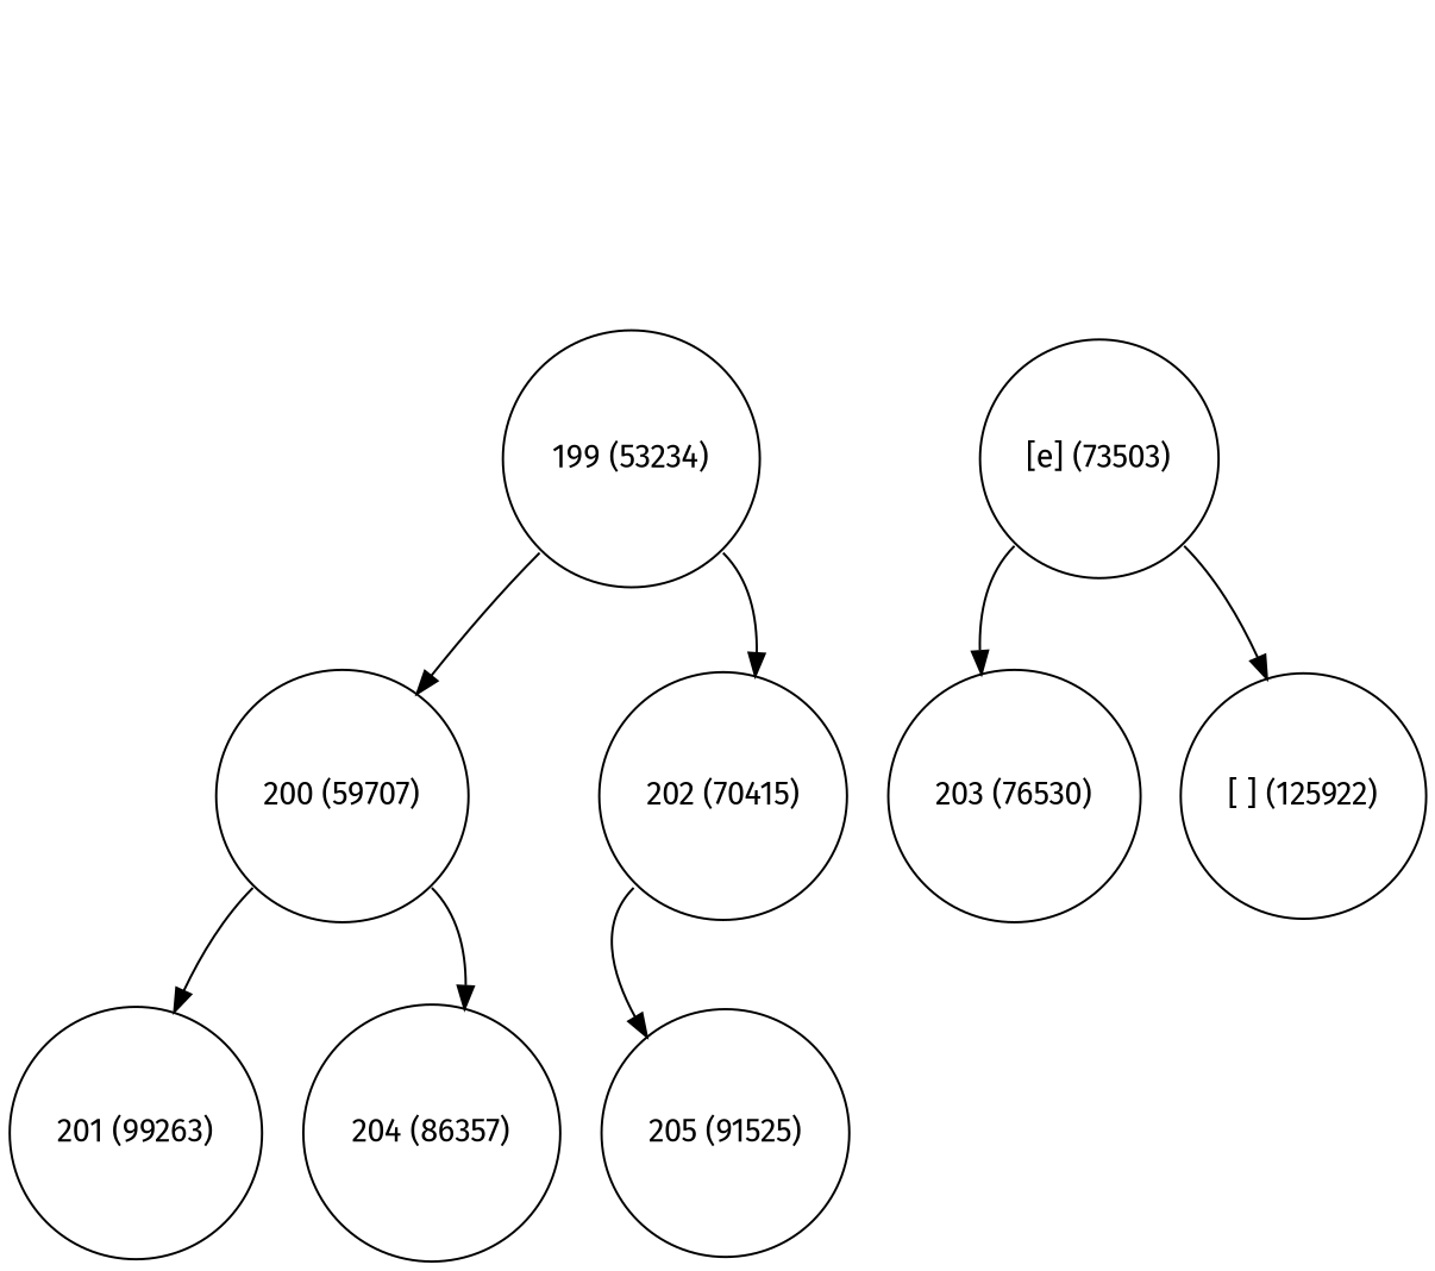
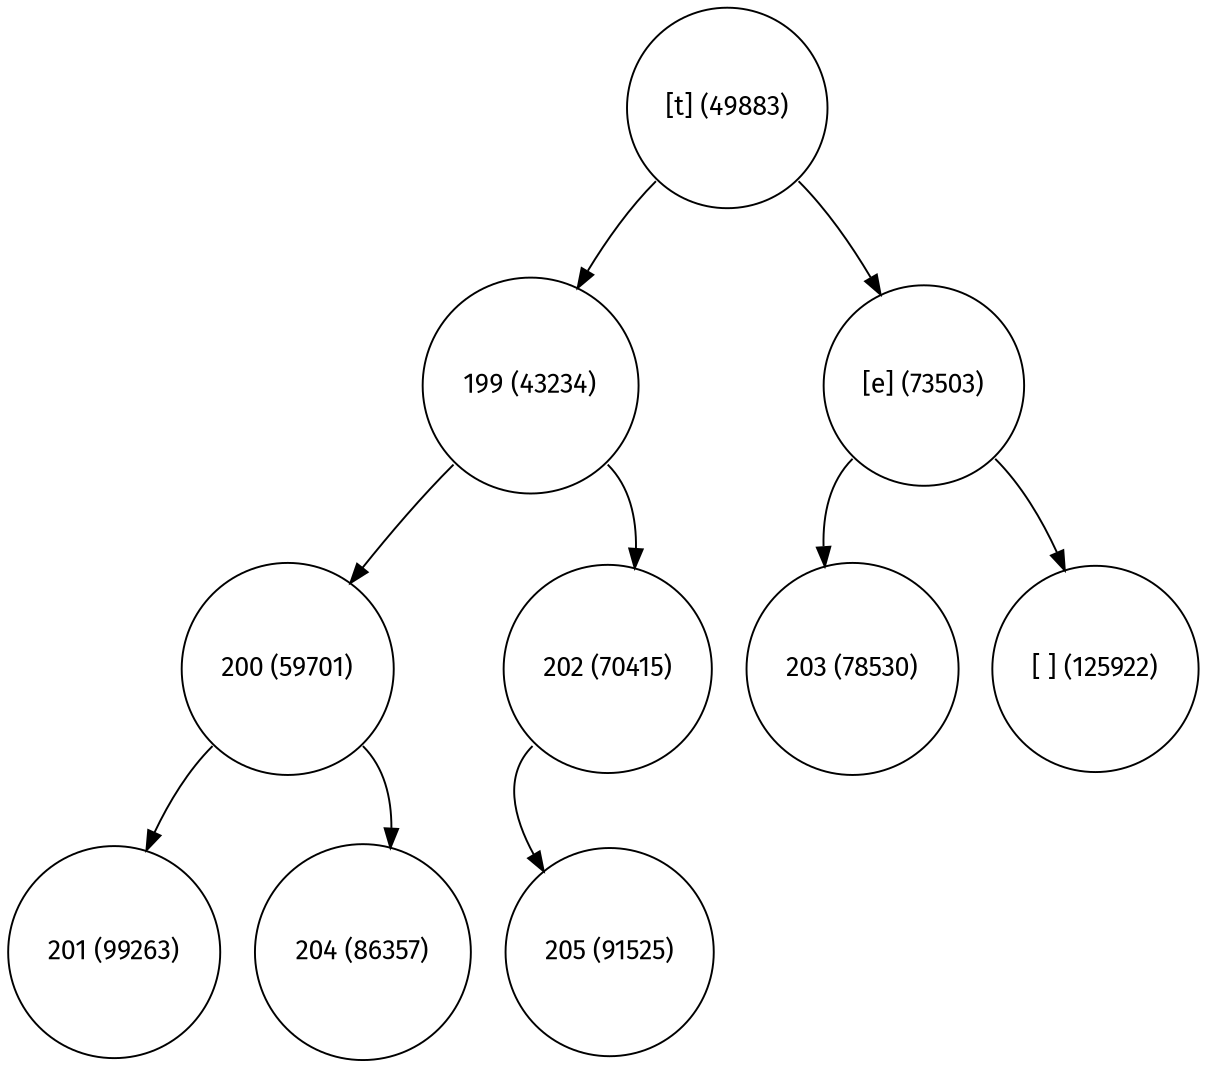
  digraph {
    fontname="Fira Sans"
    node [fontname="Fira Sans" shape=circle]
    edge [fontname="Fira Sans" tailport=sw]
-   n2 [label="199 (53234)" width=0.5]
+   n1 [label="[t] (49883)" width=0.5]
+   n2 [label="199 (43234)" width=0.5]
    n3 [label="[e] (73503)" width=0.5]
-   n4 [label="200 (59707)" width=0.5]
+   n4 [label="200 (59701)" width=0.5]
    n5 [label="202 (70415)" width=0.5]
-   n6 [label="203 (76530)" width=0.5]
+   n6 [label="203 (78530)" width=0.5]
    n7 [label="[ ] (125922)" width=0.5]
    n8 [label="201 (99263)" width=0.5]
    n9 [label="204 (86357)" width=0.5]
    n10 [label="205 (91525)" width=0.5]
+   n1 -> n2
+   n1 -> n3 [tailport=se]
    n2 -> n4
    n2 -> n5 [tailport=se]
    n3 -> n6
    n3 -> n7 [tailport=se]
    n4 -> n8
    n4 -> n9 [tailport=se]
    n5 -> n10
  }
